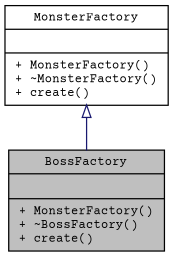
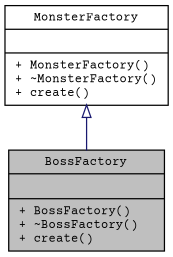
  digraph {
    fontname="Courier Prime"
    node [color=black fontname="Courier Prime" fontsize=10 shape=record style=filled]
-   n1 [fillcolor=grey75 fontcolor=black height=0.2 label="{BossFactory\n||+ MonsterFactory()\l+ ~BossFactory()\l+ create()\l}" width=0.4]
+   n1 [fillcolor=grey75 fontcolor=black height=0.2 label="{BossFactory\n||+ BossFactory()\l+ ~BossFactory()\l+ create()\l}" width=0.4]
    n2 [fillcolor=white height=0.2 label="{MonsterFactory\n||+ MonsterFactory()\l+ ~MonsterFactory()\l+ create()\l}" width=0.4]
    n2 -> n1 [arrowtail=onormal color=midnightblue dir=back fontname="Courier Prime" fontsize=10 labelfontname=Helvetica labelfontsize=10 style=solid]
  }
